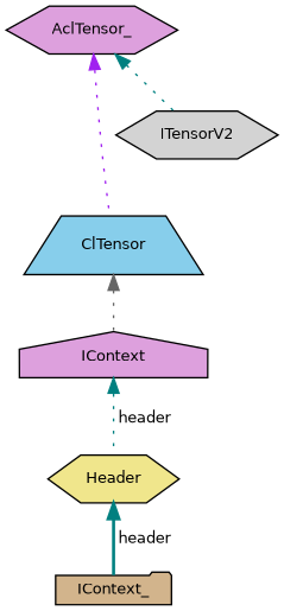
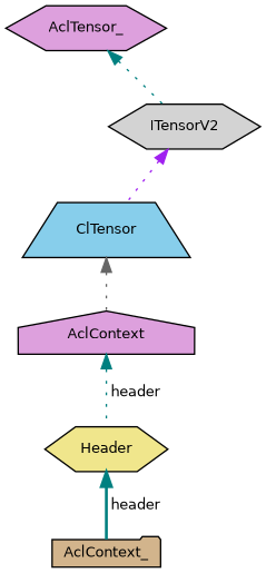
  digraph {
    node [color=black fillcolor=plum fontname=Helvetica fontsize=10 shape=hexagon style=filled]
    edge [color=teal dir=back fontname=Helvetica fontsize=10 labelfontname=Helvetica labelfontsize=10 style=dotted]
    n1 [fillcolor=skyblue fontcolor=black height=0.2 label=ClTensor shape=trapezium width=0.4]
-   n2 [height=0.2 label=IContext shape=house width=0.4]
+   n2 [height=0.2 label=AclContext shape=house width=0.4]
    n3 [fillcolor=lightgrey height=0.2 label=ITensorV2 width=0.4]
    n4 [height=0.2 label=AclTensor_ width=0.4]
    n5 [fillcolor=khaki height=0.2 label=Header width=0.4]
-   n6 [fillcolor=tan height=0.2 label=IContext_ shape=folder width=0.4]
+   n6 [fillcolor=tan height=0.2 label=AclContext_ shape=folder width=0.4]
    n1 -> n2 [color=gray40]
    n2 -> n5 [label=" header"]
-   n4 -> n1 [color=purple]
+   n3 -> n1 [color=purple]
    n4 -> n3
    n5 -> n6 [label=" header" style=bold]
  }
